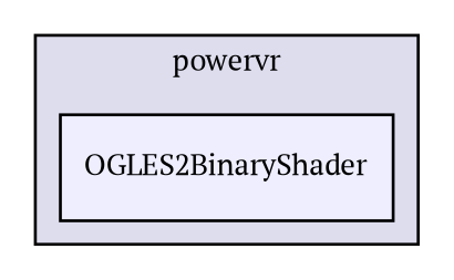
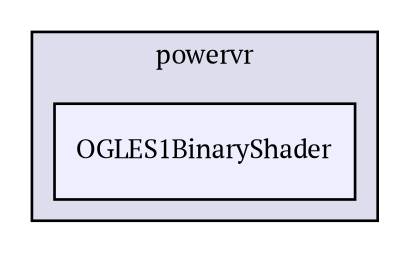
  digraph {
    compound=true
    fontname="PT Serif"
-   n1 [fillcolor="#eeeeff" fontname="PT Serif" fontsize=10 label=OGLES2BinaryShader pencolor=black shape=box style=filled]
+   n1 [fillcolor="#eeeeff" fontname="PT Serif" fontsize=10 label=OGLES1BinaryShader pencolor=black shape=box style=filled]
    subgraph cluster_1 {
      bgcolor="#ddddee"
      fontsize=10
      label=powervr
      pencolor=black
      n1
    }
  }
